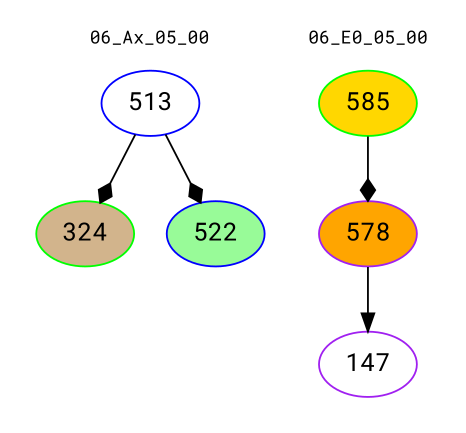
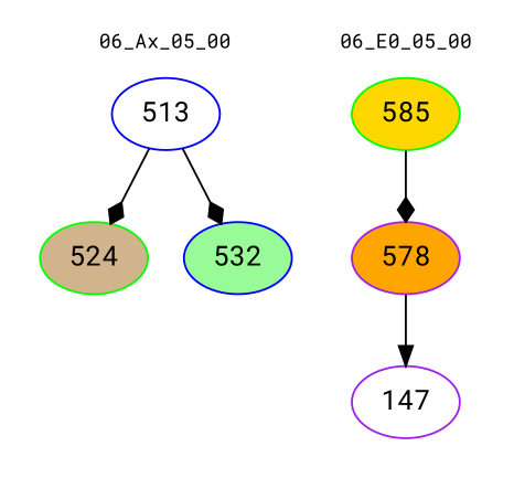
  digraph {
    fontname="Roboto Mono"
    node [color=green fillcolor=white fontname="Roboto Mono" style=filled]
    edge [arrowhead=diamond color=black fontname="Roboto Mono"]
-   n1 [fillcolor=tan label=324]
+   n1 [fillcolor=tan label=524]
    n2 [color=blue label=513]
-   n3 [color=blue fillcolor=palegreen label=522]
+   n3 [color=blue fillcolor=palegreen label=532]
    n4 [fillcolor=gold label=585]
    n5 [color=purple fillcolor=orange label=578]
    n6 [color=purple label=147]
    subgraph cluster_1 {
      color=white
      fontsize=10
      label="06_Ax_05_00"
      n1
      n2
      n3
    }
    subgraph cluster_2 {
      color=white
      fontsize=10
      label="06_E0_05_00"
      n4
      n5
      n6
    }
    n2 -> n1
    n2 -> n3
    n4 -> n5
    n5 -> n6 [arrowhead=normal]
  }
